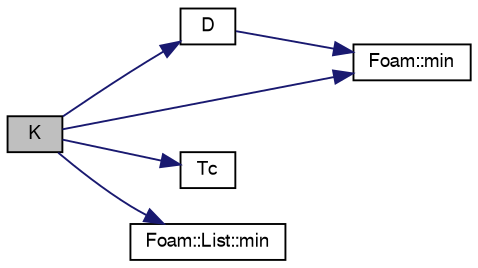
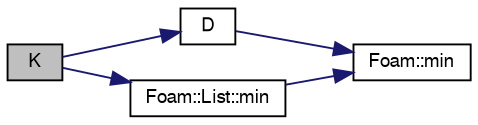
  digraph {
    rankdir=LR
    node [color=black fontname=FreeSans fontsize=10 shape=record]
    edge [color=midnightblue fontname=FreeSans fontsize=10 labelfontname=FreeSans labelfontsize=10 style=solid]
    n1 [fillcolor=grey75 fontcolor=black height=0.2 label=K style=filled width=0.4]
    n2 [height=0.2 label=D width=0.4]
    n3 [height=0.2 label="Foam::min" width=0.4]
-   n4 [height=0.2 label=Tc width=0.4]
    n5 [height=0.2 label="Foam::List::min" width=0.4]
    n1 -> n2
-   n1 -> n3
-   n1 -> n4
+   n5 -> n3
    n1 -> n5
    n2 -> n3
  }
